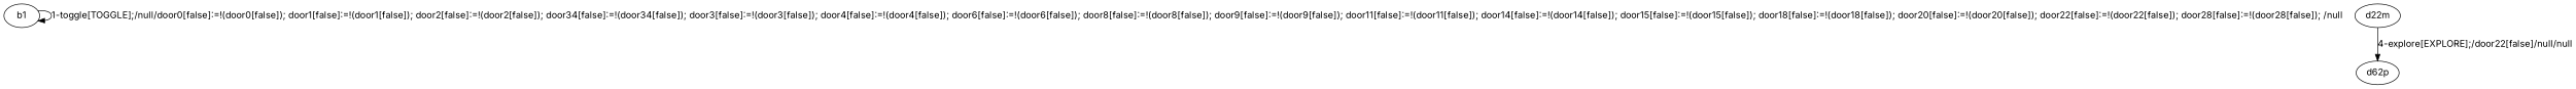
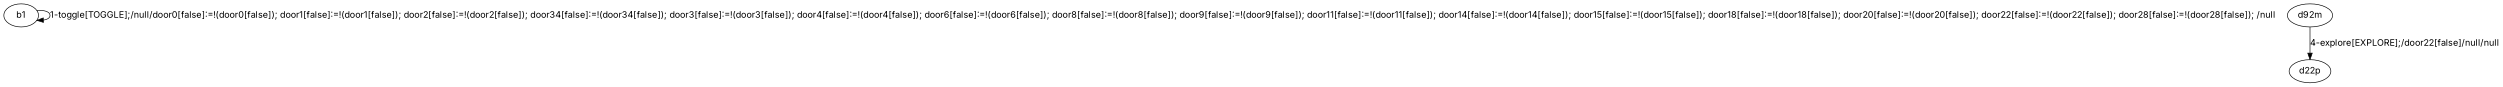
  digraph {
    fontname=Inter
    node [fontname=Inter]
    edge [fontname=Inter]
    b1
-   d22m
-   d22p [label=d62p]
+   d22m [label=d92m]
+   d22p
    b1 -> b1 [label="1-toggle[TOGGLE];/null/door0[false]:=!(door0[false]); door1[false]:=!(door1[false]); door2[false]:=!(door2[false]); door34[false]:=!(door34[false]); door3[false]:=!(door3[false]); door4[false]:=!(door4[false]); door6[false]:=!(door6[false]); door8[false]:=!(door8[false]); door9[false]:=!(door9[false]); door11[false]:=!(door11[false]); door14[false]:=!(door14[false]); door15[false]:=!(door15[false]); door18[false]:=!(door18[false]); door20[false]:=!(door20[false]); door22[false]:=!(door22[false]); door28[false]:=!(door28[false]); /null"]
    d22m -> d22p [label="4-explore[EXPLORE];/door22[false]/null/null"]
  }
